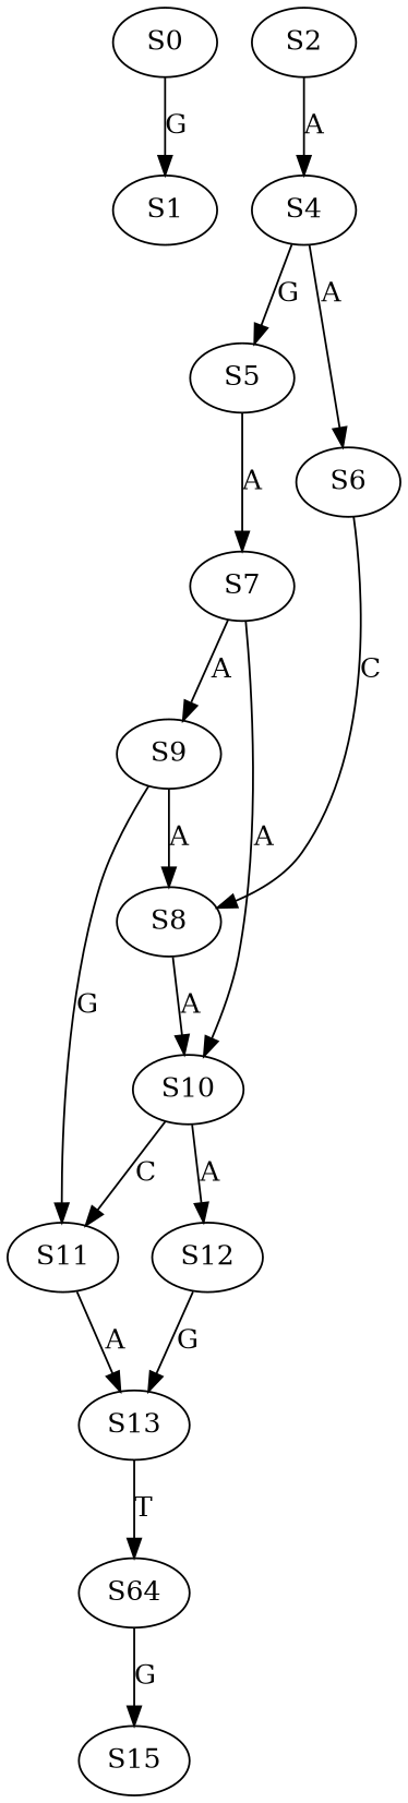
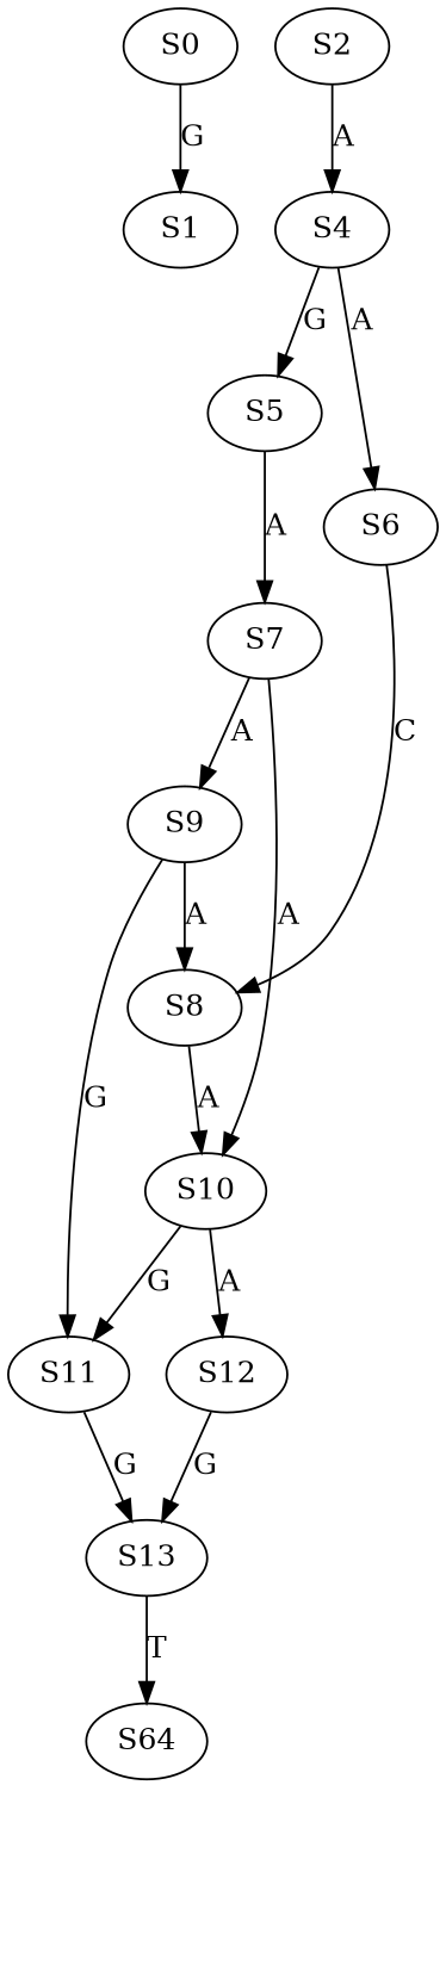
  strict digraph {
    S0
    S1
    S2
    S4
    S5
    S6
    S7
    S8
    S9
    S10
    S11
    S12
    S13
    n14 [label=S64]
-   S15
    S0 -> S1 [label=G]
    S2 -> S4 [label=A]
    S4 -> S5 [label=G]
    S4 -> S6 [label=A]
    S5 -> S7 [label=A]
    S6 -> S8 [label=C]
    S7 -> S9 [label=A]
    S7 -> S10 [label=A]
    S8 -> S10 [label=A]
    S9 -> S8 [label=A]
    S9 -> S11 [label=G]
-   S10 -> S11 [label=C]
+   S10 -> S11 [label=G]
    S10 -> S12 [label=A]
-   S11 -> S13 [label=A]
+   S11 -> S13 [label=G]
    S12 -> S13 [label=G]
    S13 -> n14 [label=T]
-   n14 -> S15 [label=G]
  }
